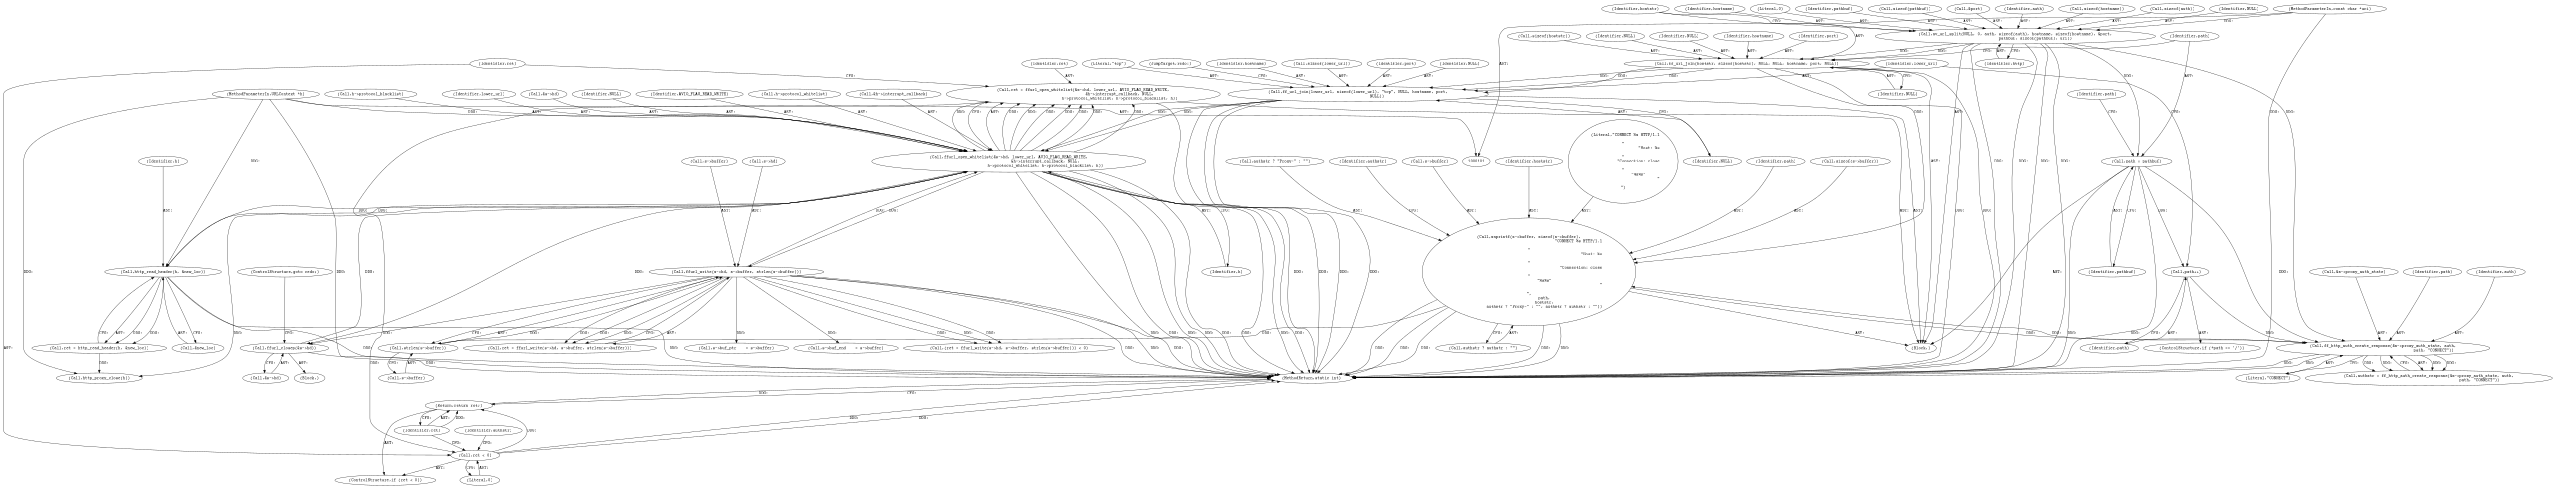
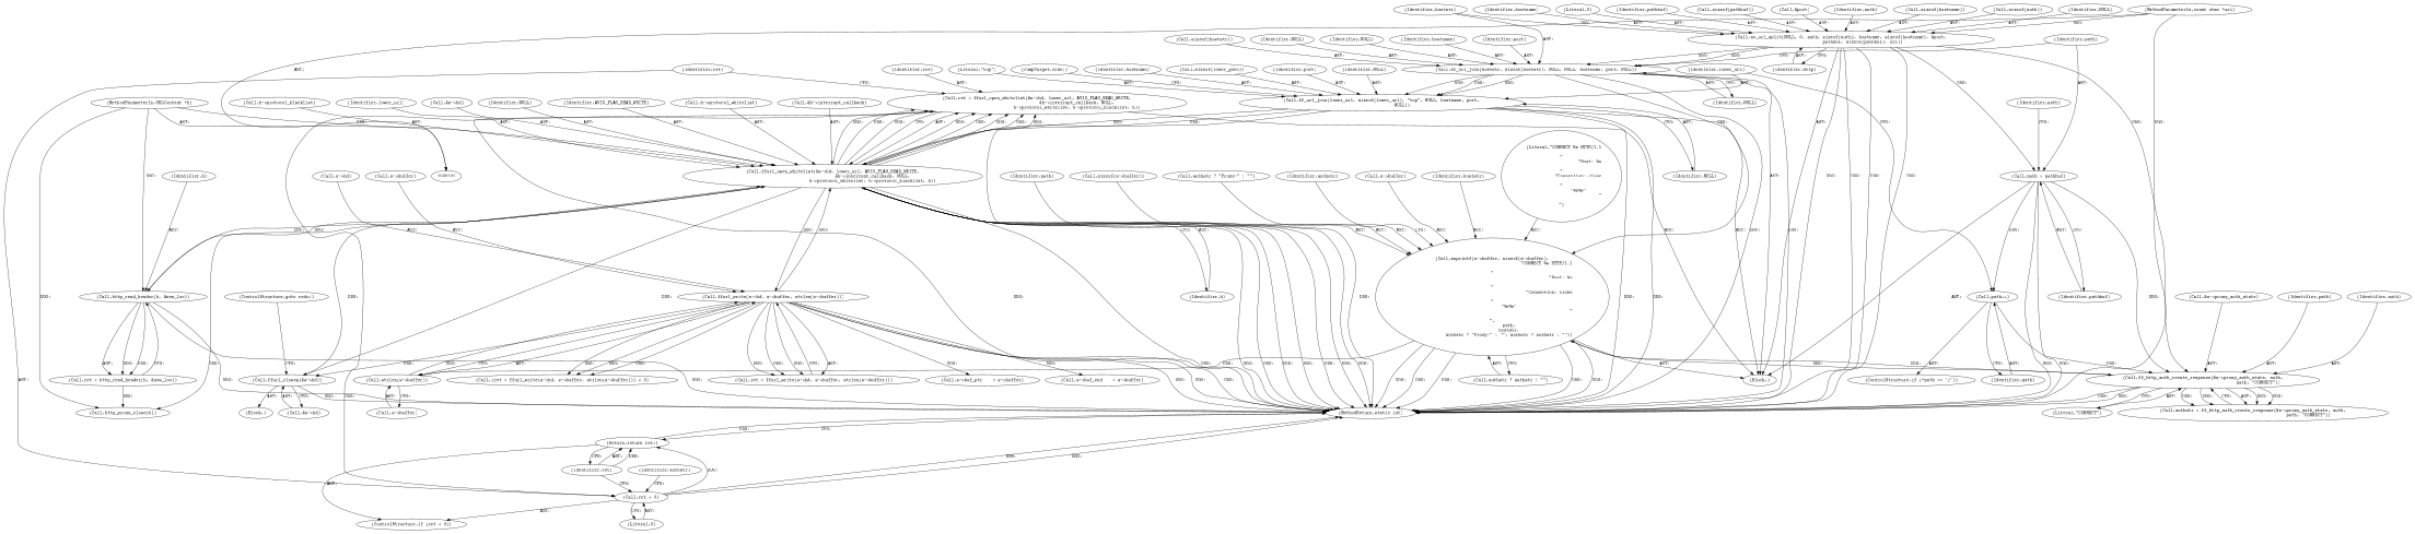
  digraph {
    fontname="Courier Prime"
    node [fontname="Courier Prime"]
    edge [fontname="Courier Prime"]
    n1 [label="(Call,ret = ffurl_open_whitelist(&s->hd, lower_url, AVIO_FLAG_READ_WRITE,\n                               &h->interrupt_callback, NULL,\n                               h->protocol_whitelist, h->protocol_blacklist, h))"]
    n2 [label="(Call,ffurl_open_whitelist(&s->hd, lower_url, AVIO_FLAG_READ_WRITE,\n                               &h->interrupt_callback, NULL,\n                               h->protocol_whitelist, h->protocol_blacklist, h))"]
    n3 [label="(Call,ret < 0)"]
    n4 [label="(Block,)"]
    n5 [label="(MethodReturn,static int)"]
    n6 [label="(Call,ffurl_write(s->hd, s->buffer, strlen(s->buffer)))"]
    n7 [label="(Call,ffurl_closep(&s->hd))"]
    n8 [label="(Call,http_read_header(h, &new_loc))"]
    n9 [label="(Call,http_proxy_close(h))"]
    n10 [label="(Identifier,h)"]
    n11 [label="(Return,return ret;)"]
    n12 [label="(ControlStructure,if (ret < 0))"]
    n13 [label="(Literal,0)"]
    n14 [label="(Call,strlen(s->buffer))"]
    n15 [label="(Call,(ret = ffurl_write(s->hd, s->buffer, strlen(s->buffer))) < 0)"]
    n16 [label="(Call,ret = ffurl_write(s->hd, s->buffer, strlen(s->buffer)))"]
    n17 [label="(Call,s->buf_ptr    = s->buffer)"]
    n18 [label="(Call,s->buf_end    = s->buffer)"]
    n19 [label="(Call,&s->hd)"]
    n20 [label="(Block,)"]
    n21 [label="(Call,ret = http_read_header(h, &new_loc))"]
-   n22 [label="(Call,&new_loc)"]
    n23 [label="(Call,s->buffer)"]
    n24 [label="(Call,snprintf(s->buffer, sizeof(s->buffer),\n             \"CONNECT %s HTTP/1.1\r\n\"\n             \"Host: %s\r\n\"\n             \"Connection: close\r\n\"\n             \"%s%s\"\n             \"\r\n\",\n             path,\n             hoststr,\n             authstr ? \"Proxy-\" : \"\", authstr ? authstr : \"\"))"]
    n25 [label="(Call,ff_http_auth_create_response(&s->proxy_auth_state, auth,\n                                           path, \"CONNECT\"))"]
    n26 [label="(Call,authstr ? authstr : \"\")"]
    n27 [label="(Literal,\"CONNECT\")"]
    n28 [label="(Call,authstr = ff_http_auth_create_response(&s->proxy_auth_state, auth,\n                                           path, \"CONNECT\"))"]
    n29 [label="(Call,av_url_split(NULL, 0, auth, sizeof(auth), hostname, sizeof(hostname), &port,\n                 pathbuf, sizeof(pathbuf), uri))"]
    n30 [label="(Call,path = pathbuf)"]
    n31 [label="(Call,ff_url_join(hoststr, sizeof(hoststr), NULL, NULL, hostname, port, NULL))"]
    n32 [label="(Identifier,http)"]
    n33 [label="(Call,path++)"]
    n34 [label="(Identifier,pathbuf)"]
    n35 [label="(Call,ff_url_join(lower_url, sizeof(lower_url), \"tcp\", NULL, hostname, port,\n                NULL))"]
    n36 [label="(Identifier,NULL)"]
    n37 [label="(MethodParameterIn,const char *uri)"]
    1000101
    n39 [label="(ControlStructure,if (*path == '/'))"]
    n40 [label="(Identifier,path)"]
    n41 [label="(Identifier,NULL)"]
    n42 [label="(MethodParameterIn,URLContext *h)"]
    n43 [label="(Identifier,ret)"]
    n44 [label="(Call,s->buffer)"]
    n45 [label="(Identifier,path)"]
    n46 [label="(Identifier,ret)"]
    n47 [label="(Identifier,authstr)"]
    n48 [label="(Identifier,port)"]
    n49 [label="(Call,sizeof(auth))"]
    n50 [label="(Identifier,hoststr)"]
    n51 [label="(Call,sizeof(hoststr))"]
    n52 [label="(Identifier,NULL)"]
    n53 [label="(Call,&s->proxy_auth_state)"]
    n54 [label="(Identifier,lower_url)"]
    n55 [label="(Call,s->buffer)"]
    n56 [label="(Call,h->protocol_blacklist)"]
    n57 [label="(Identifier,path)"]
    n58 [label="(Identifier,lower_url)"]
    n59 [label="(Identifier,NULL)"]
    n60 [label="(Identifier,hoststr)"]
    n61 [label="(Call,s->hd)"]
    n62 [label="(Identifier,hostname)"]
    n63 [label="(Literal,0)"]
    n64 [label="(Literal,\"tcp\")"]
    n65 [label="(Identifier,pathbuf)"]
    n66 [label="(Identifier,NULL)"]
    n67 [label="(Identifier,authstr)"]
    n68 [label="(Call,&s->hd)"]
    n69 [label="(Identifier,path)"]
    n70 [label="(Literal,\"CONNECT %s HTTP/1.1\r\n\"\n             \"Host: %s\r\n\"\n             \"Connection: close\r\n\"\n             \"%s%s\"\n             \"\r\n\")"]
    n71 [label="(Call,sizeof(pathbuf))"]
    n72 [label="(Identifier,NULL)"]
    n73 [label="(JumpTarget,redo:)"]
    n74 [label="(Identifier,path)"]
    n75 [label="(Identifier,hostname)"]
-   n76 [label="(Call,sizeof(lower_url))"]
+   n76 [label="(Call,sizeof(lower_goto))"]
    n77 [label="(Identifier,port)"]
    n78 [label="(Identifier,NULL)"]
    n79 [label="(Call,&port)"]
    n80 [label="(Identifier,AVIO_FLAG_READ_WRITE)"]
    n81 [label="(Identifier,auth)"]
    n82 [label="(ControlStructure,goto redo;)"]
    n83 [label="(Call,h->protocol_whitelist)"]
    n84 [label="(Call,sizeof(s->buffer))"]
    n85 [label="(Call,sizeof(hostname))"]
    n86 [label="(Identifier,hostname)"]
    n87 [label="(Identifier,auth)"]
    n88 [label="(Call,&h->interrupt_callback)"]
    n89 [label="(Identifier,h)"]
    n90 [label="(Identifier,ret)"]
    n91 [label="(Call,authstr ? \"Proxy-\" : \"\")"]
    n1 -> n2 [label="CFG: "]
    n1 -> n3 [label="DDG: "]
    n1 -> n4 [label="AST: "]
    n1 -> n5 [label="DDG: "]
    n2 -> n1 [label="AST: "]
    n2 -> n1 [label="DDG: "]
    n2 -> n1 [label="DDG: "]
    n2 -> n1 [label="DDG: "]
    n2 -> n1 [label="DDG: "]
    n2 -> n1 [label="DDG: "]
    n2 -> n1 [label="DDG: "]
    n2 -> n1 [label="DDG: "]
    n2 -> n1 [label="DDG: "]
    n2 -> n5 [label="DDG: "]
    n2 -> n5 [label="DDG: "]
    n2 -> n5 [label="DDG: "]
    n2 -> n5 [label="DDG: "]
    n2 -> n5 [label="DDG: "]
    n2 -> n5 [label="DDG: "]
    n2 -> n5 [label="DDG: "]
    n2 -> n5 [label="DDG: "]
    n2 -> n6 [label="DDG: "]
    n2 -> n7 [label="DDG: "]
    n2 -> n8 [label="DDG: "]
    n2 -> n9 [label="DDG: "]
    n2 -> n10 [label="CFG: "]
    n3 -> n5 [label="DDG: "]
    n3 -> n5 [label="DDG: "]
    n3 -> n11 [label="DDG: "]
    n3 -> n12 [label="AST: "]
    n3 -> n13 [label="CFG: "]
    n5 -> n11 [label="CFG: "]
    n6 -> n2 [label="DDG: "]
    n6 -> n5 [label="DDG: "]
    n6 -> n5 [label="DDG: "]
    n6 -> n5 [label="DDG: "]
    n6 -> n7 [label="DDG: "]
    n6 -> n14 [label="CFG: "]
    n6 -> n15 [label="DDG: "]
    n6 -> n15 [label="DDG: "]
    n6 -> n15 [label="DDG: "]
    n6 -> n16 [label="AST: "]
    n6 -> n16 [label="DDG: "]
    n6 -> n16 [label="DDG: "]
    n6 -> n16 [label="DDG: "]
    n6 -> n17 [label="DDG: "]
    n6 -> n18 [label="DDG: "]
    n7 -> n2 [label="DDG: "]
    n7 -> n5 [label="DDG: "]
    n7 -> n19 [label="CFG: "]
    n7 -> n20 [label="AST: "]
    n8 -> n2 [label="DDG: "]
    n8 -> n5 [label="DDG: "]
    n8 -> n5 [label="DDG: "]
    n8 -> n21 [label="AST: "]
    n8 -> n21 [label="DDG: "]
    n8 -> n21 [label="DDG: "]
-   n8 -> n22 [label="CFG: "]
    n10 -> n2 [label="AST: "]
    n11 -> n5 [label="DDG: "]
    n11 -> n12 [label="AST: "]
    n11 -> n43 [label="CFG: "]
    n13 -> n3 [label="AST: "]
    n14 -> n6 [label="AST: "]
    n14 -> n6 [label="DDG: "]
    n14 -> n23 [label="CFG: "]
    n16 -> n6 [label="CFG: "]
    n19 -> n7 [label="AST: "]
    n21 -> n8 [label="CFG: "]
    n21 -> n9 [label="DDG: "]
-   n22 -> n8 [label="AST: "]
    n23 -> n14 [label="AST: "]
    n24 -> n4 [label="AST: "]
    n24 -> n5 [label="DDG: "]
    n24 -> n5 [label="DDG: "]
    n24 -> n5 [label="DDG: "]
    n24 -> n5 [label="DDG: "]
    n24 -> n5 [label="DDG: "]
    n24 -> n14 [label="DDG: "]
    n24 -> n25 [label="DDG: "]
    n24 -> n26 [label="CFG: "]
    n25 -> n5 [label="DDG: "]
    n25 -> n5 [label="DDG: "]
    n25 -> n24 [label="DDG: "]
    n25 -> n27 [label="CFG: "]
    n25 -> n28 [label="AST: "]
    n25 -> n28 [label="DDG: "]
    n25 -> n28 [label="DDG: "]
    n25 -> n28 [label="DDG: "]
    n25 -> n28 [label="DDG: "]
    n26 -> n24 [label="AST: "]
    n27 -> n25 [label="AST: "]
    n28 -> n25 [label="CFG: "]
    n29 -> n4 [label="AST: "]
    n29 -> n5 [label="DDG: "]
    n29 -> n5 [label="DDG: "]
    n29 -> n5 [label="DDG: "]
    n29 -> n5 [label="DDG: "]
    n29 -> n25 [label="DDG: "]
    n29 -> n30 [label="DDG: "]
    n29 -> n31 [label="DDG: "]
    n29 -> n31 [label="DDG: "]
    n29 -> n32 [label="CFG: "]
    n30 -> n4 [label="AST: "]
    n30 -> n5 [label="DDG: "]
    n30 -> n5 [label="DDG: "]
    n30 -> n25 [label="DDG: "]
    n30 -> n33 [label="DDG: "]
    n30 -> n34 [label="CFG: "]
    n31 -> n4 [label="AST: "]
    n31 -> n5 [label="DDG: "]
    n31 -> n5 [label="DDG: "]
    n31 -> n24 [label="DDG: "]
    n31 -> n35 [label="DDG: "]
    n31 -> n35 [label="DDG: "]
    n31 -> n35 [label="DDG: "]
    n31 -> n36 [label="CFG: "]
    n32 -> n29 [label="AST: "]
    n33 -> n25 [label="DDG: "]
    n33 -> n39 [label="AST: "]
    n33 -> n40 [label="CFG: "]
    n34 -> n30 [label="AST: "]
    n35 -> n2 [label="DDG: "]
    n35 -> n2 [label="DDG: "]
    n35 -> n4 [label="AST: "]
    n35 -> n5 [label="DDG: "]
    n35 -> n5 [label="DDG: "]
    n35 -> n5 [label="DDG: "]
    n35 -> n41 [label="CFG: "]
    n36 -> n31 [label="AST: "]
    n37 -> n5 [label="DDG: "]
    n37 -> n29 [label="DDG: "]
    n37 -> 1000101 [label="AST: "]
    n40 -> n33 [label="AST: "]
    n41 -> n35 [label="AST: "]
    n42 -> n2 [label="DDG: "]
-   n42 -> n5 [label="DDG: "]
    n42 -> n8 [label="DDG: "]
    n42 -> n9 [label="DDG: "]
    n42 -> 1000101 [label="AST: "]
    n43 -> n3 [label="CFG: "]
    n43 -> n11 [label="AST: "]
    n43 -> n11 [label="DDG: "]
    n44 -> n6 [label="AST: "]
    n45 -> n30 [label="AST: "]
    n45 -> n31 [label="CFG: "]
    n46 -> n1 [label="AST: "]
    n47 -> n24 [label="CFG: "]
    n48 -> n31 [label="AST: "]
    n49 -> n29 [label="AST: "]
    n50 -> n29 [label="CFG: "]
    n50 -> n31 [label="AST: "]
    n51 -> n31 [label="AST: "]
    n52 -> n35 [label="AST: "]
    n53 -> n25 [label="AST: "]
    n54 -> n33 [label="CFG: "]
    n54 -> n35 [label="AST: "]
    n55 -> n24 [label="AST: "]
    n56 -> n2 [label="AST: "]
    n57 -> n25 [label="AST: "]
    n58 -> n2 [label="AST: "]
    n59 -> n29 [label="AST: "]
    n60 -> n24 [label="AST: "]
    n61 -> n6 [label="AST: "]
    n62 -> n29 [label="AST: "]
    n63 -> n29 [label="AST: "]
    n64 -> n35 [label="AST: "]
    n65 -> n29 [label="AST: "]
    n66 -> n31 [label="AST: "]
    n67 -> n3 [label="CFG: "]
    n68 -> n2 [label="AST: "]
    n69 -> n30 [label="CFG: "]
    n70 -> n24 [label="AST: "]
    n71 -> n29 [label="AST: "]
    n72 -> n31 [label="AST: "]
    n73 -> n35 [label="CFG: "]
    n74 -> n24 [label="AST: "]
    n75 -> n35 [label="AST: "]
    n76 -> n35 [label="AST: "]
    n77 -> n35 [label="AST: "]
    n78 -> n2 [label="AST: "]
    n79 -> n29 [label="AST: "]
    n80 -> n2 [label="AST: "]
    n81 -> n29 [label="AST: "]
    n82 -> n7 [label="CFG: "]
    n83 -> n2 [label="AST: "]
    n84 -> n24 [label="AST: "]
    n85 -> n29 [label="AST: "]
    n86 -> n31 [label="AST: "]
    n87 -> n25 [label="AST: "]
    n88 -> n2 [label="AST: "]
    n89 -> n8 [label="AST: "]
    n90 -> n1 [label="CFG: "]
    n90 -> n3 [label="AST: "]
    n91 -> n24 [label="AST: "]
  }
